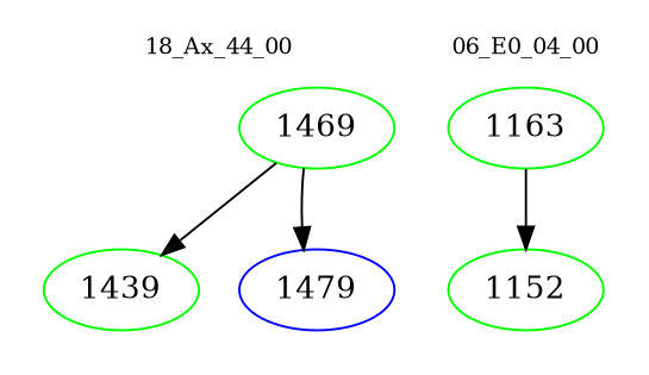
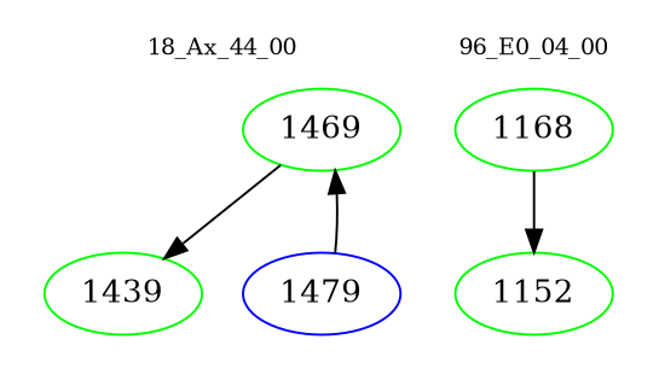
  digraph {
    fontname="DejaVu Serif"
    node [color=green fontname="DejaVu Serif"]
    edge [color=black fontname="DejaVu Serif"]
    n1 [label=1469]
    n2 [label=1439]
    n3 [color=blue label=1479]
-   n4 [label=1163]
+   n4 [label=1168]
    n5 [label=1152]
    subgraph cluster_1 {
      color=white
      fontsize=10
      label="18_Ax_44_00"
      n1
      n2
      n3
    }
    subgraph cluster_2 {
      color=white
      fontsize=10
-     label="06_E0_04_00"
+     label="96_E0_04_00"
      n4
      n5
    }
    n1 -> n2
-   n1 -> n3
+   n3 -> n1
    n4 -> n5
  }
